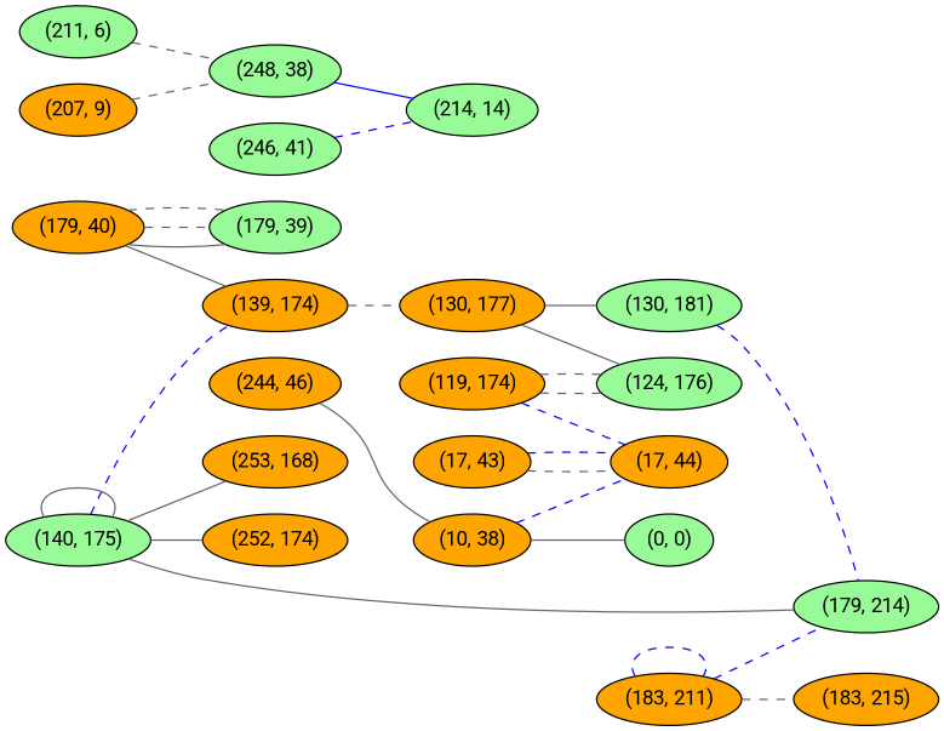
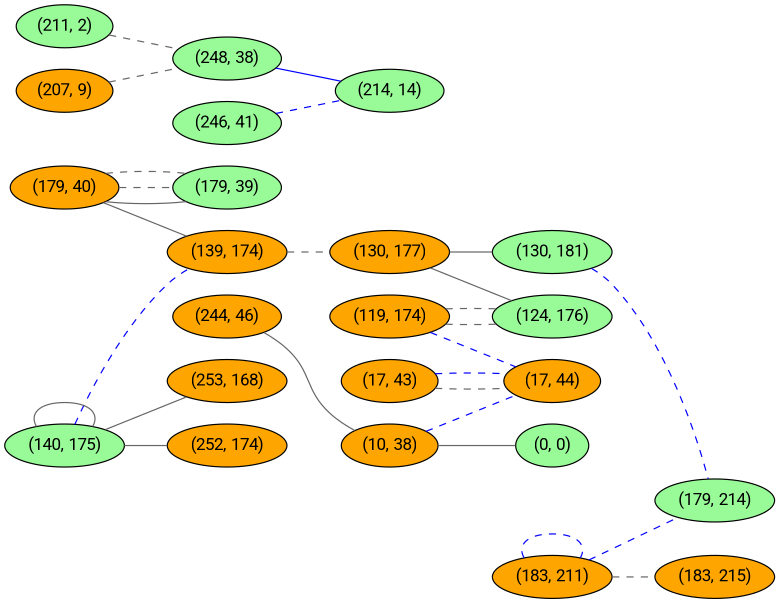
  graph {
    fontname=Roboto
    rankdir=LR
    node [fillcolor=orange fontname=Roboto style=filled]
    edge [color=gray40 fontname=Roboto style=dashed weight=1]
    "(179, 39)" [fillcolor=palegreen]
    "(179, 40)"
    "(139, 174)"
    "(130, 177)"
    "(140, 175)" [fillcolor=palegreen]
    "(253, 168)"
    "(252, 174)"
    "(179, 214)" [fillcolor=palegreen]
-   "(211, 6)" [fillcolor=palegreen]
+   "(211, 6)" [fillcolor=palegreen label="(211, 2)"]
    "(248, 38)" [fillcolor=palegreen]
    "(214, 14)" [fillcolor=palegreen]
    "(17, 43)"
    "(17, 44)"
    "(119, 174)"
    "(124, 176)" [fillcolor=palegreen]
    "(244, 46)"
    "(10, 38)"
    "(0, 0)" [fillcolor=palegreen]
    "(130, 181)" [fillcolor=palegreen]
    "(207, 9)"
    "(183, 211)"
    "(183, 215)"
    "(246, 41)" [fillcolor=palegreen]
    "(179, 40)" -- "(179, 39)" [style=solid]
    "(179, 40)" -- "(179, 39)"
    "(179, 40)" -- "(179, 39)"
    "(179, 40)" -- "(139, 174)" [style=solid]
    "(139, 174)" -- "(130, 177)"
    "(130, 177)" -- "(124, 176)" [style=solid]
    "(130, 177)" -- "(130, 181)" [style=solid]
    "(140, 175)" -- "(139, 174)" [color=blue]
    "(140, 175)" -- "(140, 175)" [style=solid weight=2]
    "(140, 175)" -- "(253, 168)" [style=solid weight=3]
    "(140, 175)" -- "(252, 174)" [style=solid weight=3]
-   "(140, 175)" -- "(179, 214)" [style=solid weight=3]
    "(211, 6)" -- "(248, 38)" [weight=3]
    "(248, 38)" -- "(214, 14)" [color=blue style=solid weight=3]
    "(17, 43)" -- "(17, 44)"
    "(17, 43)" -- "(17, 44)" [color=blue]
    "(119, 174)" -- "(17, 44)" [color=blue]
    "(119, 174)" -- "(124, 176)"
    "(119, 174)" -- "(124, 176)"
    "(244, 46)" -- "(10, 38)" [style=solid weight=3]
    "(10, 38)" -- "(17, 44)" [color=blue]
    "(10, 38)" -- "(0, 0)" [style=solid weight=4]
    "(130, 181)" -- "(179, 214)" [color=blue weight=3]
    "(207, 9)" -- "(248, 38)" [weight=3]
    "(183, 211)" -- "(179, 214)" [color=blue]
    "(183, 211)" -- "(183, 211)" [color=blue weight=2]
    "(183, 211)" -- "(183, 215)"
    "(246, 41)" -- "(214, 14)" [color=blue weight=3]
  }
